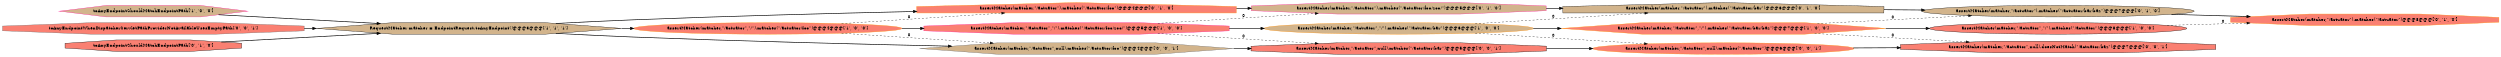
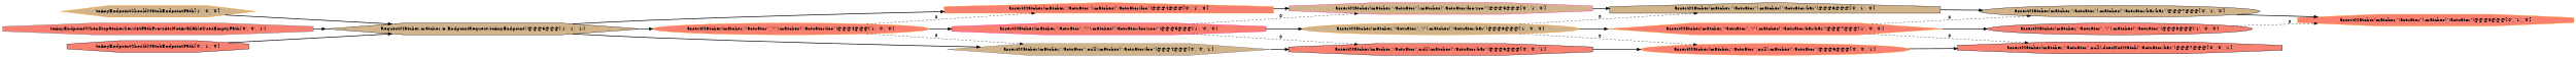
  digraph {
    rankdir=LR
    node [fillcolor=salmon shape=octagon style=filled color=darkorange]
    edge [style=bold]
    n1 [fillcolor=tan label="assertMatcher(matcher,\"/actuator\",\"/\").matches(\"/actuator/bar\")@@@6@@@['1', '0', '0']" shape=ellipse]
    n2 [fillcolor=tan label="assertMatcher(matcher,\"/actuator\").matches(\"/actuator/bar\")@@@6@@@['0', '1', '0']" shape=house color=black]
    n3 [label="assertMatcher(matcher,\"/actuator\",null).matches(\"/actuator\")@@@6@@@['0', '0', '1']" shape=ellipse]
    n4 [label="assertMatcher(matcher,\"/actuator\",\"/\").matches(\"/actuator/bar/baz\")@@@7@@@['1', '0', '0']" shape=hexagon]
    n5 [label="assertMatcher(matcher,\"/actuator\",\"/\").matches(\"/actuator\")@@@8@@@['1', '0', '0']" shape=ellipse color=black]
    n6 [label="assertMatcher(matcher,\"/actuator\").matches(\"/actuator\")@@@8@@@['0', '1', '0']"]
    n7 [label="assertMatcher(matcher,\"/actuator\",\"/\").matches(\"/actuator/foo/zoo/\")@@@5@@@['1', '0', '0']" color=deeppink]
    n8 [label="assertMatcher(matcher,\"/actuator\",null).matches(\"/actuator/bar\")@@@5@@@['0', '0', '1']" color=black]
    n9 [fillcolor=tan label="assertMatcher(matcher,\"/actuator\").matches(\"/actuator/foo/zoo/\")@@@5@@@['0', '1', '0']" color=deeppink]
-   n10 [fillcolor=tan label="toAnyEndpointShouldMatchEndpointPath['1', '0', '0']" shape=hexagon color=deeppink]
+   n10 [fillcolor=tan label="toAnyEndpointShouldMatchEndpointPath['1', '0', '0']" shape=hexagon]
    n11 [fillcolor=tan label="RequestMatcher matcher = EndpointRequest.toAnyEndpoint()@@@3@@@['1', '1', '1']" shape=hexagon color=black]
    n12 [fillcolor=tan label="assertMatcher(matcher,\"/actuator\").matches(\"/actuator/bar/baz\")@@@7@@@['0', '1', '0']" shape=ellipse color=black]
    n13 [fillcolor=tan label="assertMatcher(matcher,\"/actuator\",null).matches(\"/actuator/foo\")@@@4@@@['0', '0', '1']" shape=hexagon color=gray40]
    n14 [label="assertMatcher(matcher,\"/actuator\",null).doesNotMatch(\"/actuator/baz\")@@@7@@@['0', '0', '1']" color=black]
    n15 [label="toAnyEndpointWhenDispatcherServletPathProviderNotAvailableUsesEmptyPath['0', '0', '1']" color=gray40]
    n16 [label="assertMatcher(matcher,\"/actuator\",\"/\").matches(\"/actuator/foo\")@@@4@@@['1', '0', '0']" shape=ellipse]
    n17 [label="assertMatcher(matcher,\"/actuator\").matches(\"/actuator/foo\")@@@4@@@['0', '1', '0']" shape=house]
    n18 [label="toAnyEndpointShouldMatchEndpointPath['0', '1', '0']" color=black]
    n1 -> n2 [label=0 style=dashed]
    n1 -> n3 [label=0 style=dashed]
    n1 -> n4
    n2 -> n12
    n3 -> n14
    n4 -> n5
    n4 -> n12 [label=0 style=dashed]
    n4 -> n14 [label=0 style=dashed]
    n5 -> n6 [label=0 style=dashed]
    n7 -> n1
    n7 -> n8 [label=0 style=dashed]
    n7 -> n9 [label=0 style=dashed]
    n8 -> n3
    n9 -> n2
    n10 -> n11
    n11 -> n13
    n11 -> n16
    n11 -> n17
    n12 -> n6
    n13 -> n8
    n15 -> n11
    n16 -> n7
    n16 -> n13 [label=0 style=dashed]
    n16 -> n17 [label=0 style=dashed]
    n17 -> n9
    n18 -> n11
  }
